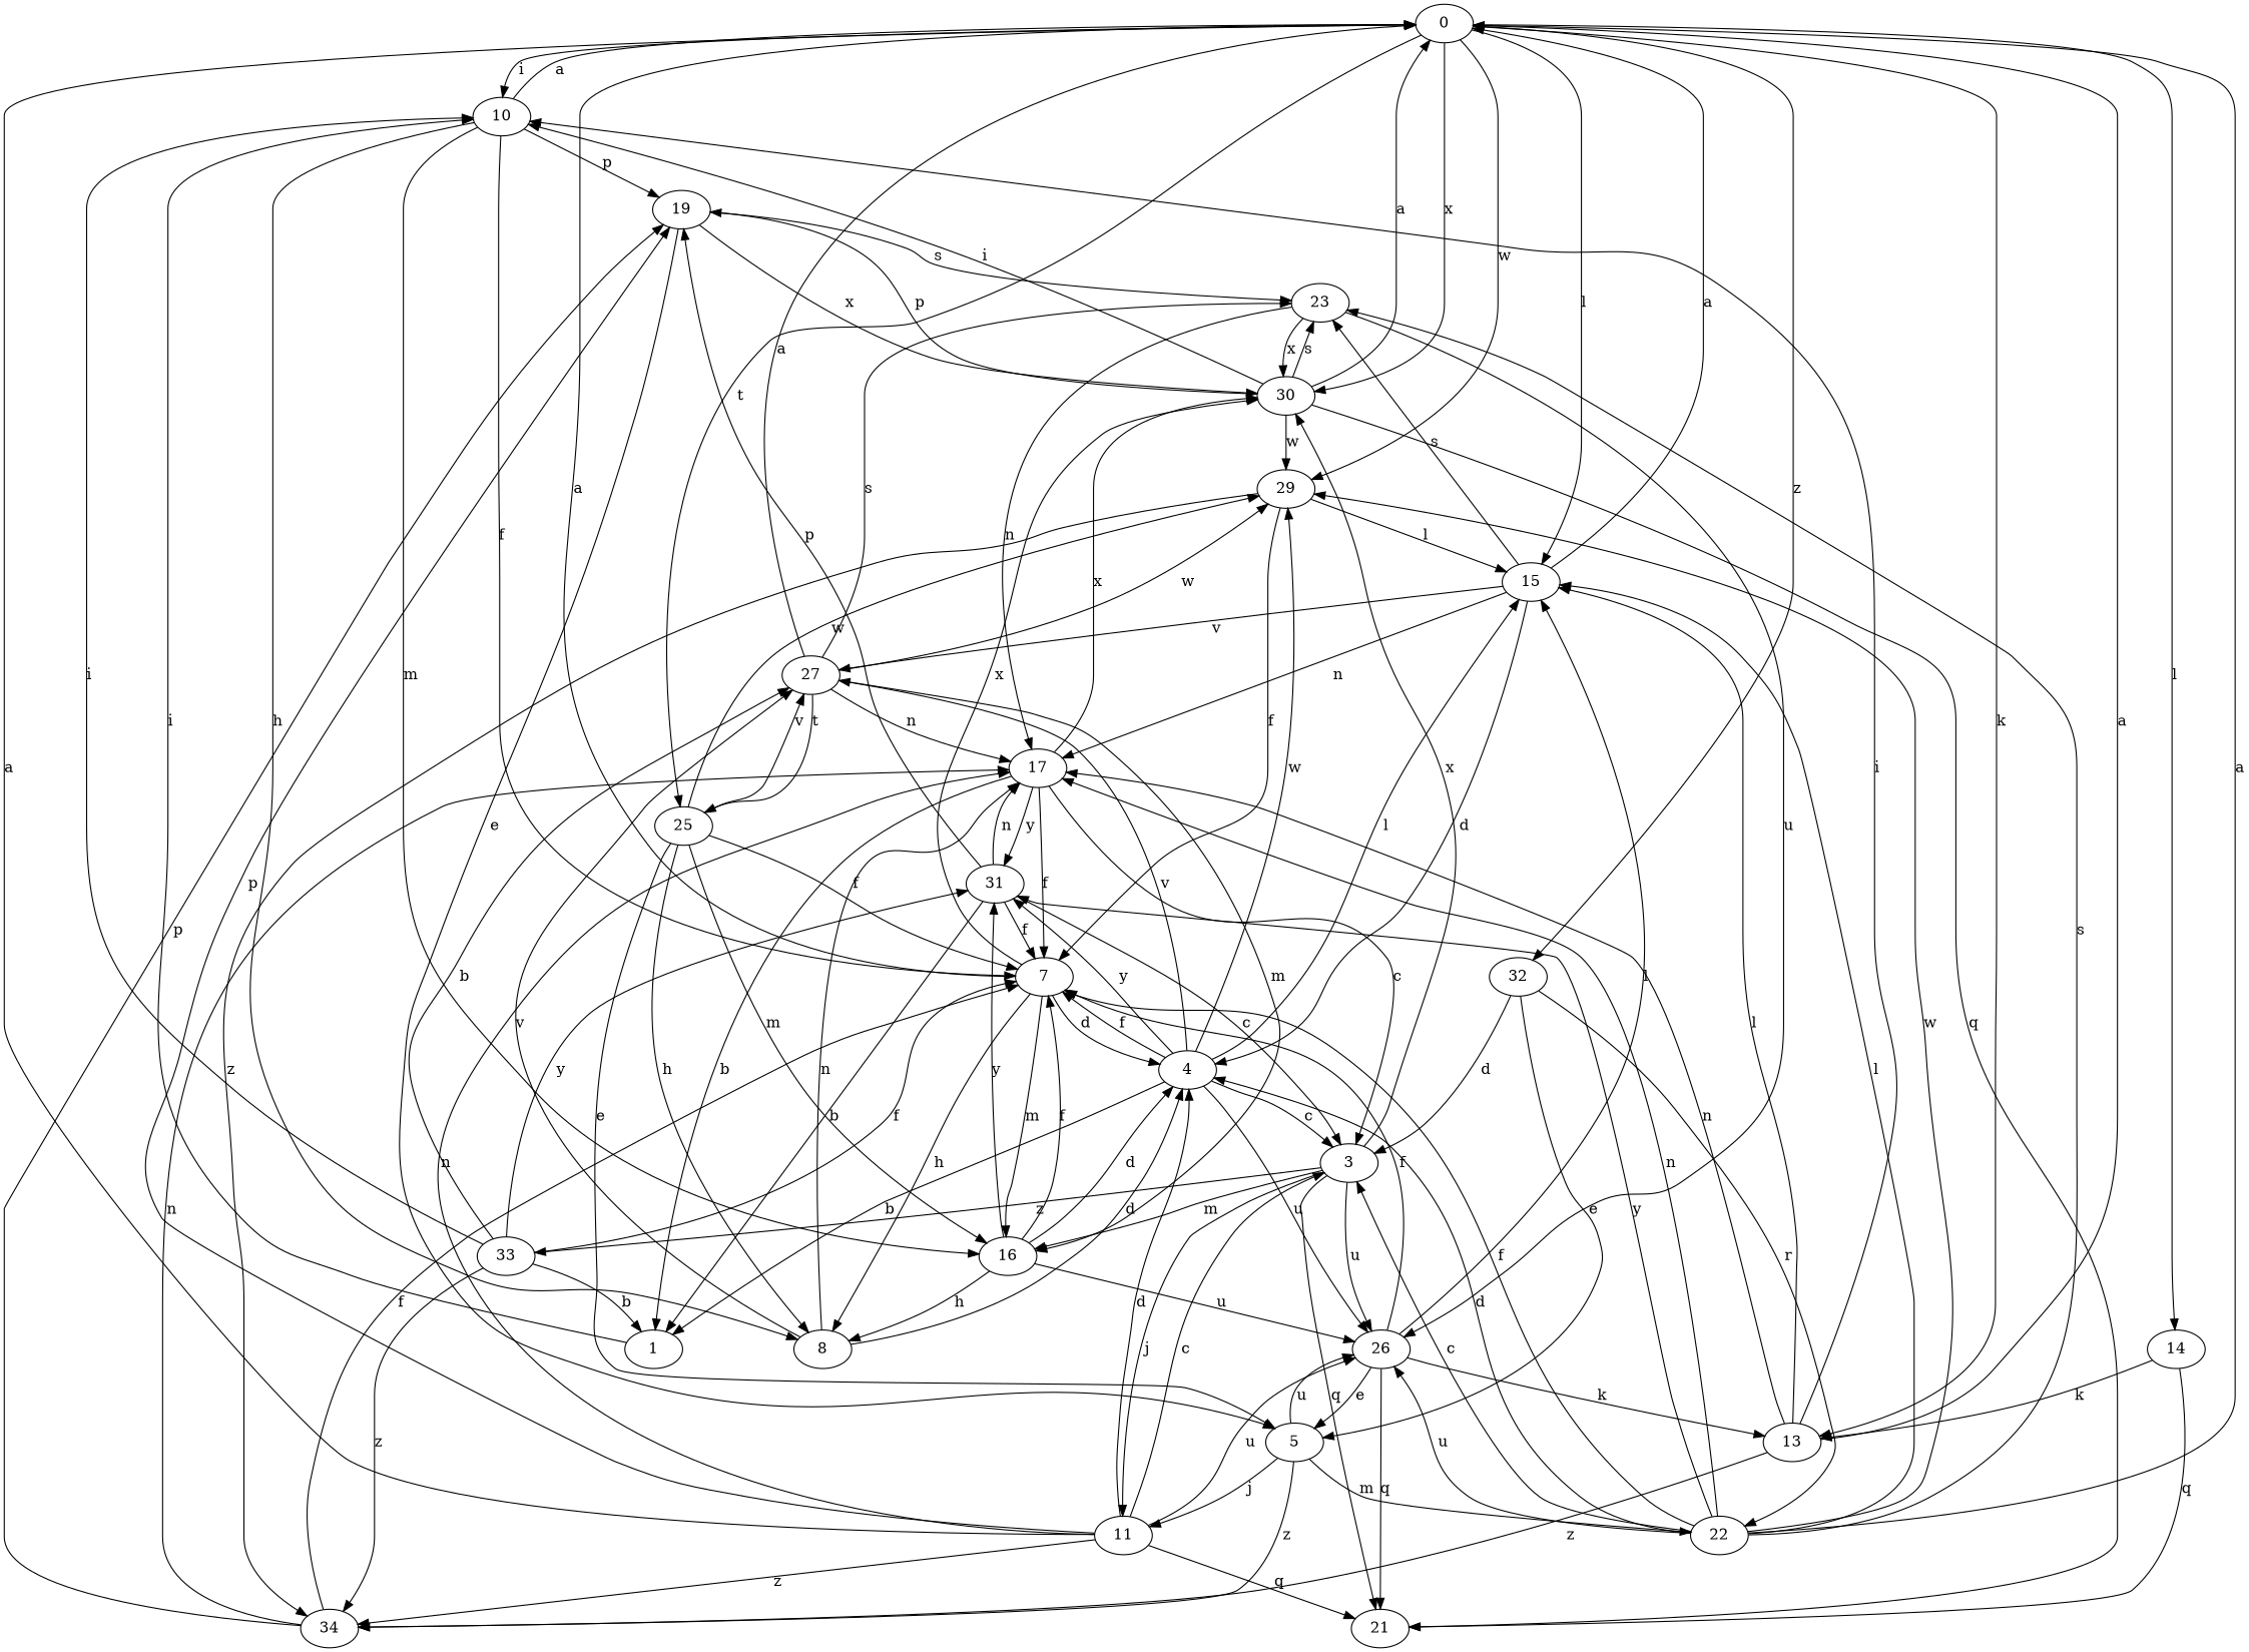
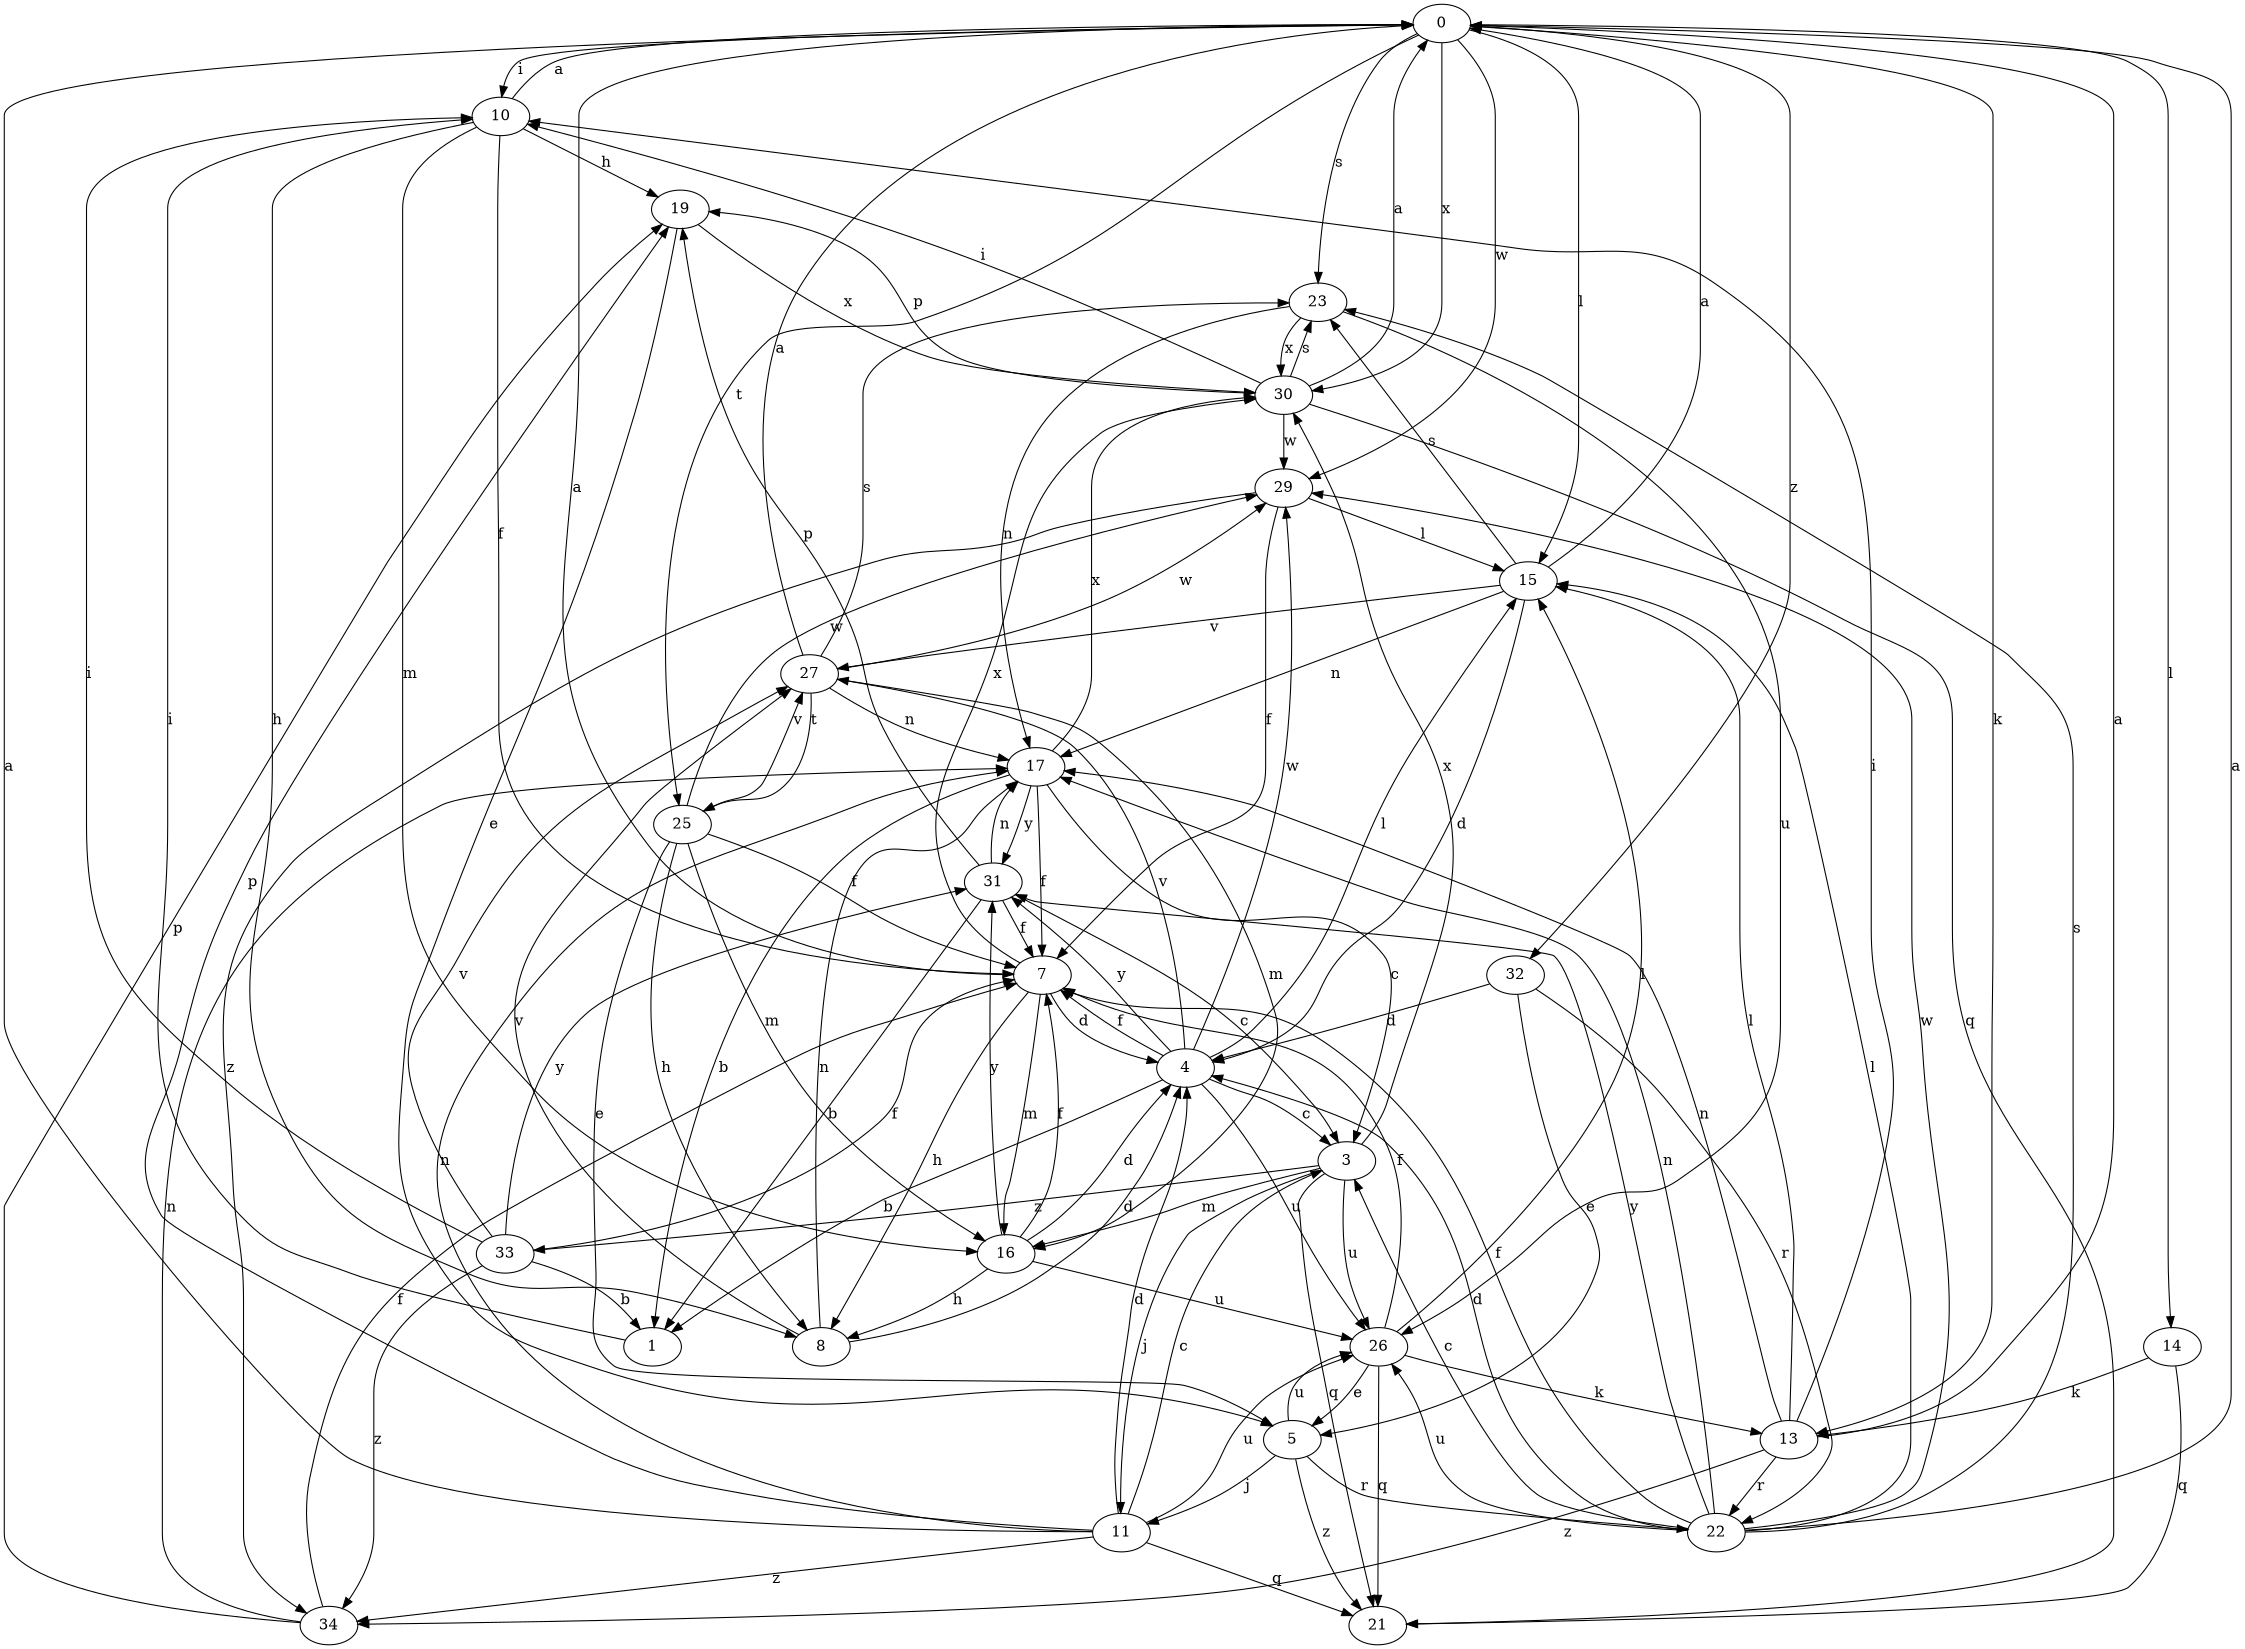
  strict digraph {
    0
    10
    13
    14
    15
    23
    25
    29
    30
    32
    16
    7
    8
    19
    22
    34
    17
    21
    4
    27
    26
    5
    1
    3
    11
    33
    31
    0 -> 10 [label=i]
    0 -> 13 [label=k]
    0 -> 14 [label=l]
    0 -> 15 [label=l]
-   19 -> 23 [label=s]
+   0 -> 23 [label=s]
    0 -> 25 [label=t]
    0 -> 29 [label=w]
    0 -> 30 [label=x]
    0 -> 32 [label=z]
    10 -> 0 [label=a]
    10 -> 16 [label=m]
    10 -> 7 [label=f]
    10 -> 8 [label=h]
-   10 -> 19 [label=p]
+   10 -> 19 [label=h]
    13 -> 0 [label=a]
    13 -> 10 [label=i]
    13 -> 15 [label=l]
+   13 -> 22 [label=r]
    13 -> 34 [label=z]
    13 -> 17 [label=n]
    14 -> 13 [label=k]
    14 -> 21 [label=q]
    15 -> 0 [label=a]
    15 -> 23 [label=s]
    15 -> 17 [label=n]
    15 -> 4 [label=d]
    15 -> 27 [label=v]
    23 -> 30 [label=x]
    23 -> 17 [label=n]
    23 -> 26 [label=u]
    25 -> 29 [label=w]
    25 -> 16 [label=m]
    25 -> 7 [label=f]
    25 -> 8 [label=h]
    25 -> 27 [label=v]
    25 -> 5 [label=e]
    29 -> 15 [label=l]
    29 -> 7 [label=f]
    29 -> 34 [label=z]
    30 -> 0 [label=a]
    30 -> 10 [label=i]
    30 -> 23 [label=s]
    30 -> 29 [label=w]
    30 -> 19 [label=p]
    30 -> 21 [label=q]
    32 -> 22 [label=r]
-   32 -> 3 [label=d]
+   32 -> 4 [label=d]
    32 -> 5 [label=e]
    16 -> 7 [label=f]
    16 -> 8 [label=h]
    16 -> 4 [label=d]
    16 -> 26 [label=u]
    16 -> 31 [label=y]
    7 -> 0 [label=a]
    7 -> 30 [label=x]
    7 -> 16 [label=m]
    7 -> 8 [label=h]
    7 -> 4 [label=d]
    8 -> 17 [label=n]
    8 -> 4 [label=d]
    8 -> 27 [label=v]
    19 -> 30 [label=x]
    19 -> 5 [label=e]
    22 -> 0 [label=a]
    22 -> 15 [label=l]
    22 -> 23 [label=s]
    22 -> 29 [label=w]
    22 -> 7 [label=f]
    22 -> 17 [label=n]
    22 -> 4 [label=d]
    22 -> 26 [label=u]
    22 -> 3 [label=c]
    22 -> 31 [label=y]
    34 -> 7 [label=f]
    34 -> 19 [label=p]
    34 -> 17 [label=n]
    17 -> 30 [label=x]
    17 -> 7 [label=f]
    17 -> 1 [label=b]
    17 -> 3 [label=c]
    17 -> 31 [label=y]
    4 -> 15 [label=l]
    4 -> 29 [label=w]
    4 -> 7 [label=f]
    4 -> 27 [label=v]
    4 -> 26 [label=u]
    4 -> 1 [label=b]
    4 -> 3 [label=c]
    4 -> 31 [label=y]
    27 -> 0 [label=a]
    27 -> 23 [label=s]
    27 -> 25 [label=t]
    27 -> 29 [label=w]
    27 -> 16 [label=m]
    27 -> 17 [label=n]
    26 -> 13 [label=k]
    26 -> 15 [label=l]
    26 -> 7 [label=f]
    26 -> 21 [label=q]
    26 -> 5 [label=e]
-   5 -> 22 [label=m]
-   5 -> 34 [label=z]
+   5 -> 22 [label=r]
+   5 -> 21 [label=z]
    5 -> 26 [label=u]
    5 -> 11 [label=j]
    1 -> 10 [label=i]
    3 -> 30 [label=x]
    3 -> 16 [label=m]
    3 -> 21 [label=q]
    3 -> 26 [label=u]
    3 -> 11 [label=j]
    3 -> 33 [label=z]
    11 -> 0 [label=a]
    11 -> 19 [label=p]
    11 -> 34 [label=z]
    11 -> 17 [label=n]
    11 -> 21 [label=q]
    11 -> 4 [label=d]
    11 -> 26 [label=u]
    11 -> 3 [label=c]
    33 -> 10 [label=i]
    33 -> 7 [label=f]
    33 -> 34 [label=z]
-   33 -> 27 [label=b]
+   33 -> 27 [label=v]
    33 -> 1 [label=b]
    33 -> 31 [label=y]
    31 -> 7 [label=f]
    31 -> 19 [label=p]
    31 -> 17 [label=n]
    31 -> 1 [label=b]
    31 -> 3 [label=c]
  }
